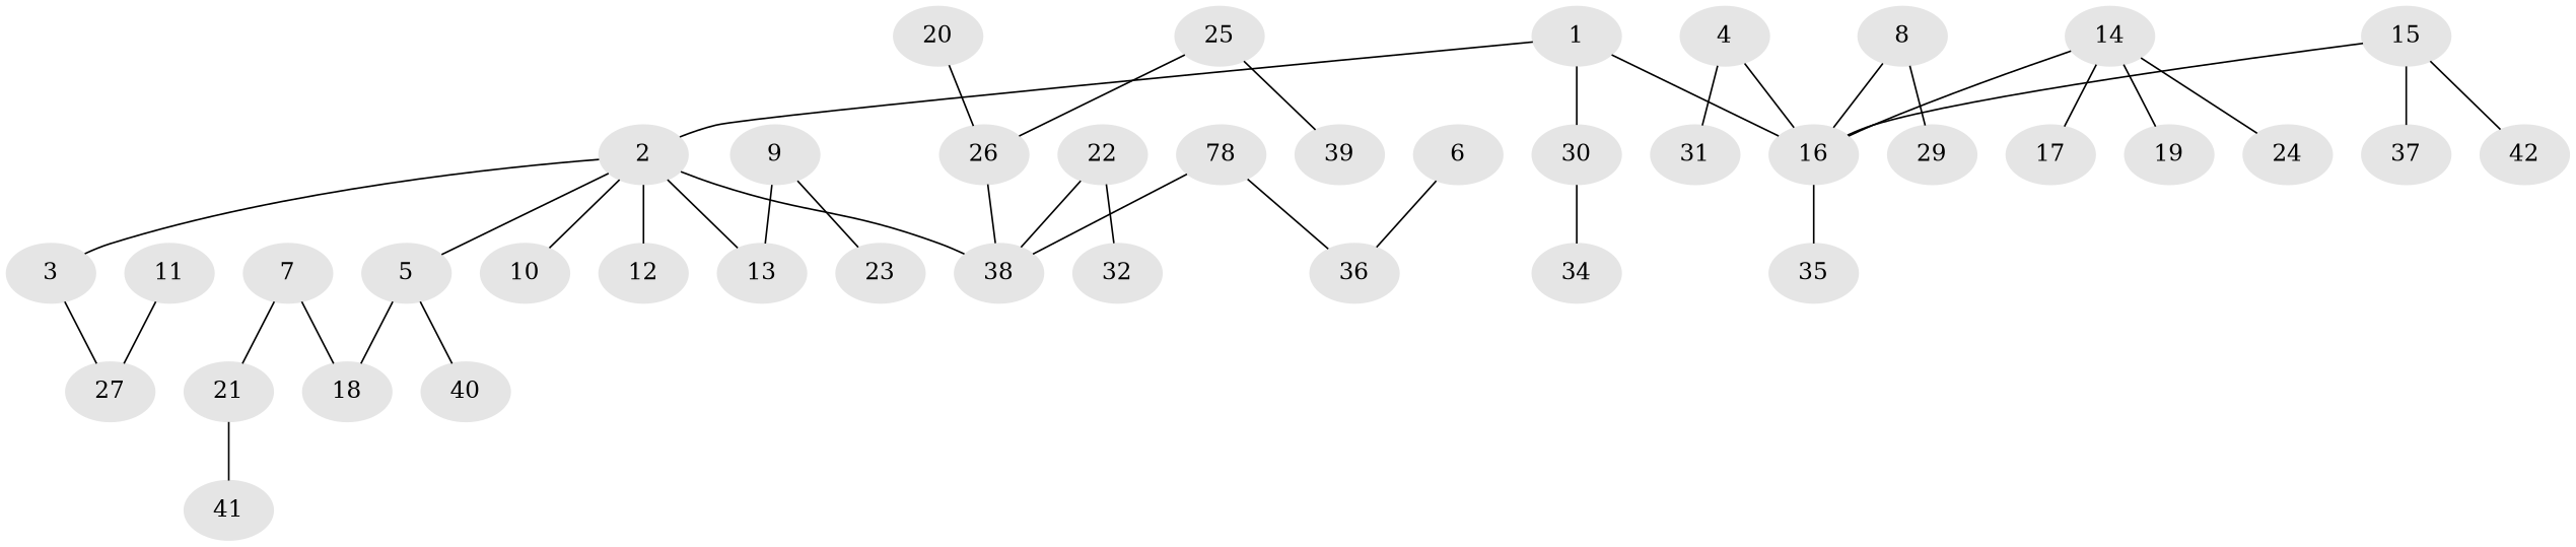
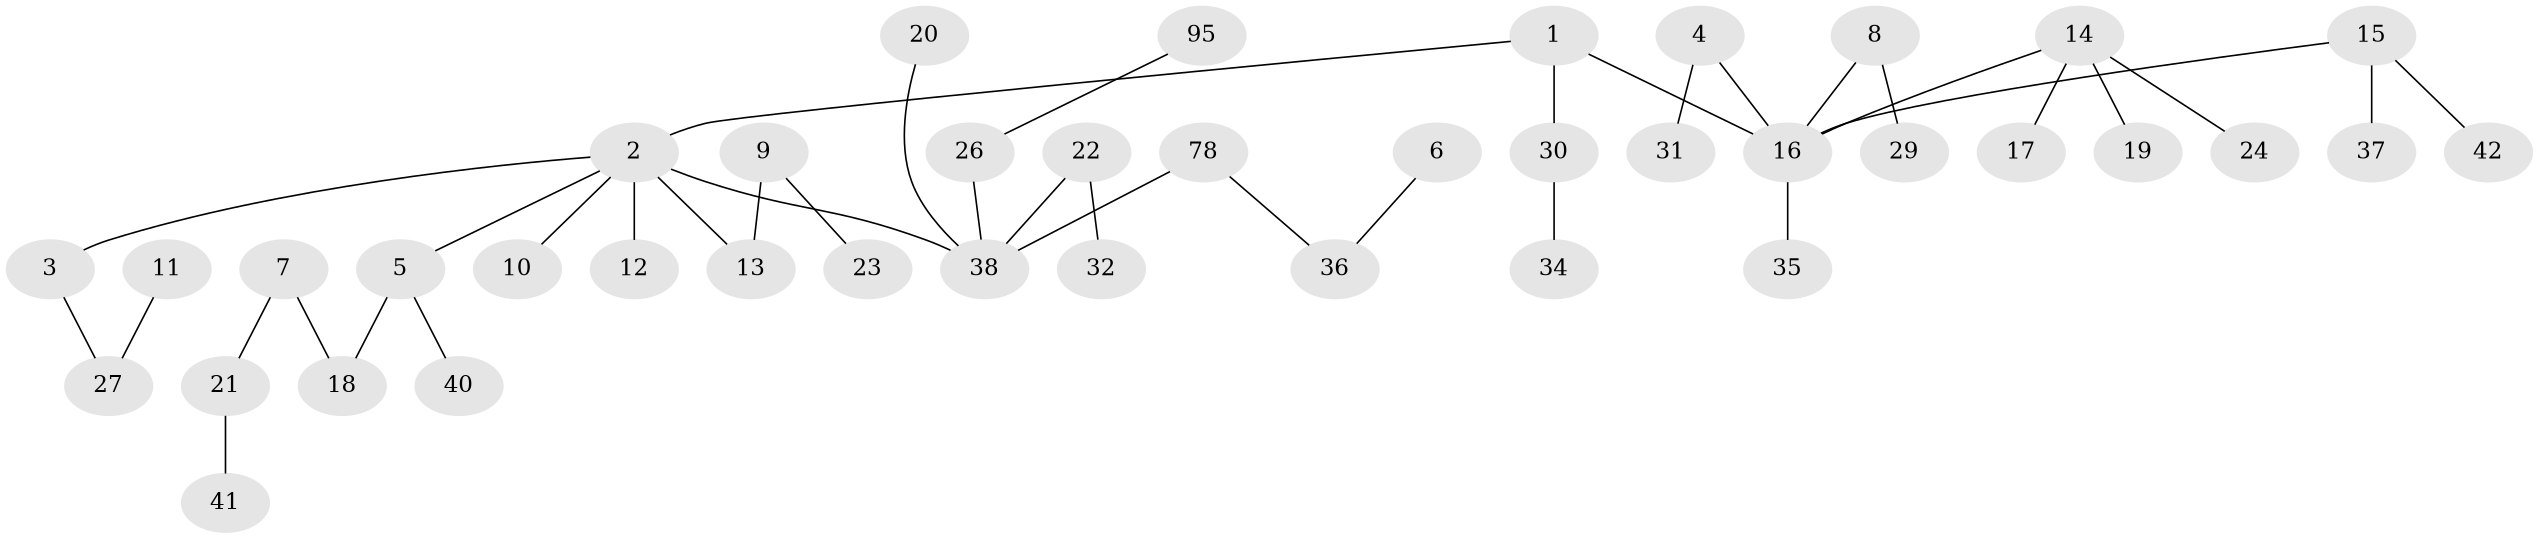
  graph {
    node [color=gray90 style=filled]
    edge [weight=1.0]
    1
    2
    16
    30
    3
    5
    10
    12
    13
    38
    35
    34
    27
    18
    40
    4
    31
    6
    36
    7
    21
    41
    8
    29
    9
    23
    11
    14
    17
    19
    24
    15
    37
    42
    20
    22
    32
-   25
+   25 [label=95]
    26
-   39
    n41 [label=78]
    1 -- 2
    1 -- 16
    1 -- 30
    2 -- 3
    2 -- 5
    2 -- 10
    2 -- 12
    2 -- 13
    2 -- 38
    16 -- 35
    30 -- 34
    3 -- 27
    5 -- 18
    5 -- 40
    4 -- 16
    4 -- 31
    6 -- 36
    7 -- 18
    7 -- 21
    21 -- 41
    8 -- 16
    8 -- 29
    9 -- 13
    9 -- 23
    11 -- 27
    14 -- 16
    14 -- 17
    14 -- 19
    14 -- 24
    15 -- 16
    15 -- 37
    15 -- 42
-   20 -- 26
+   20 -- 38
    22 -- 38
    22 -- 32
    25 -- 26
-   25 -- 39
    26 -- 38
    n41 -- 38
    n41 -- 36
  }
